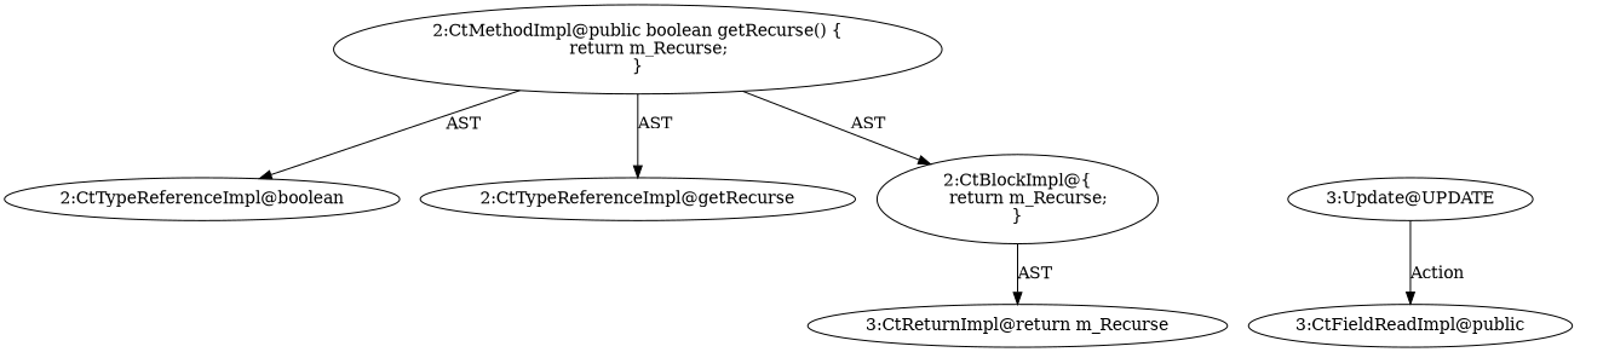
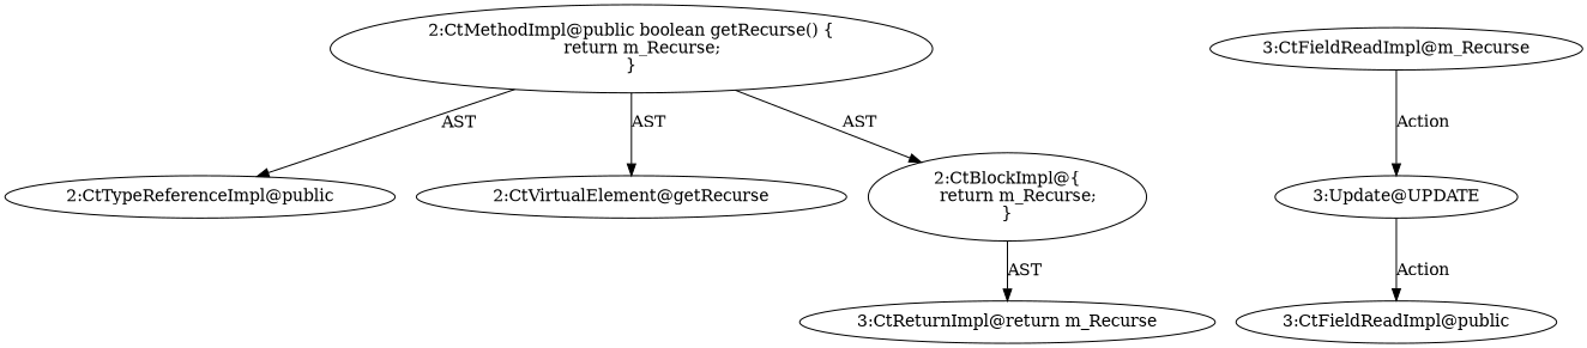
  digraph {
    node [shape=ellipse]
-   n1 [label="2:CtTypeReferenceImpl@boolean"]
-   n2 [label="2:CtTypeReferenceImpl@getRecurse"]
+   n1 [label="2:CtTypeReferenceImpl@public"]
+   n2 [label="2:CtVirtualElement@getRecurse"]
+   n3 [label="3:CtFieldReadImpl@m_Recurse"]
    n4 [label="3:Update@UPDATE"]
    n5 [label="3:CtFieldReadImpl@public"]
    n6 [label="3:CtReturnImpl@return m_Recurse"]
    n7 [label="2:CtBlockImpl@\{\n    return m_Recurse;\n\}"]
    n8 [label="2:CtMethodImpl@public boolean getRecurse() \{\n    return m_Recurse;\n\}"]
+   n3 -> n4 [label=Action]
    n4 -> n5 [label=Action]
    n7 -> n6 [label=AST]
    n8 -> n1 [label=AST]
    n8 -> n2 [label=AST]
    n8 -> n7 [label=AST]
  }
